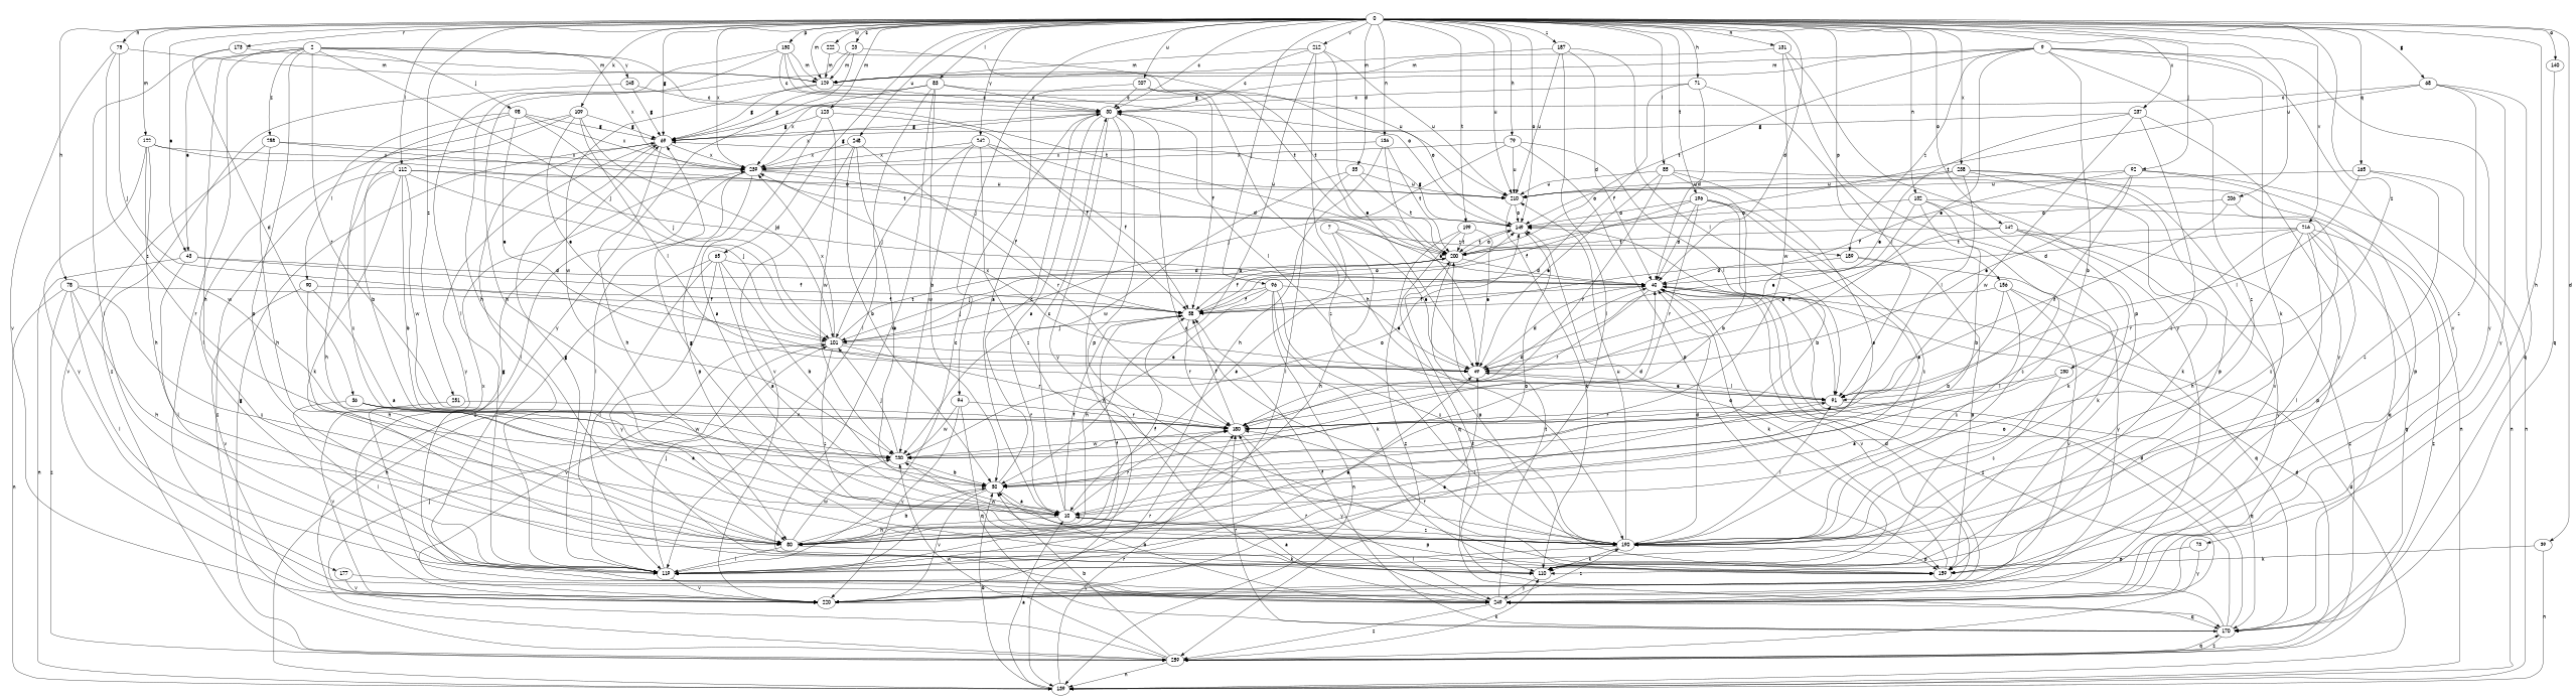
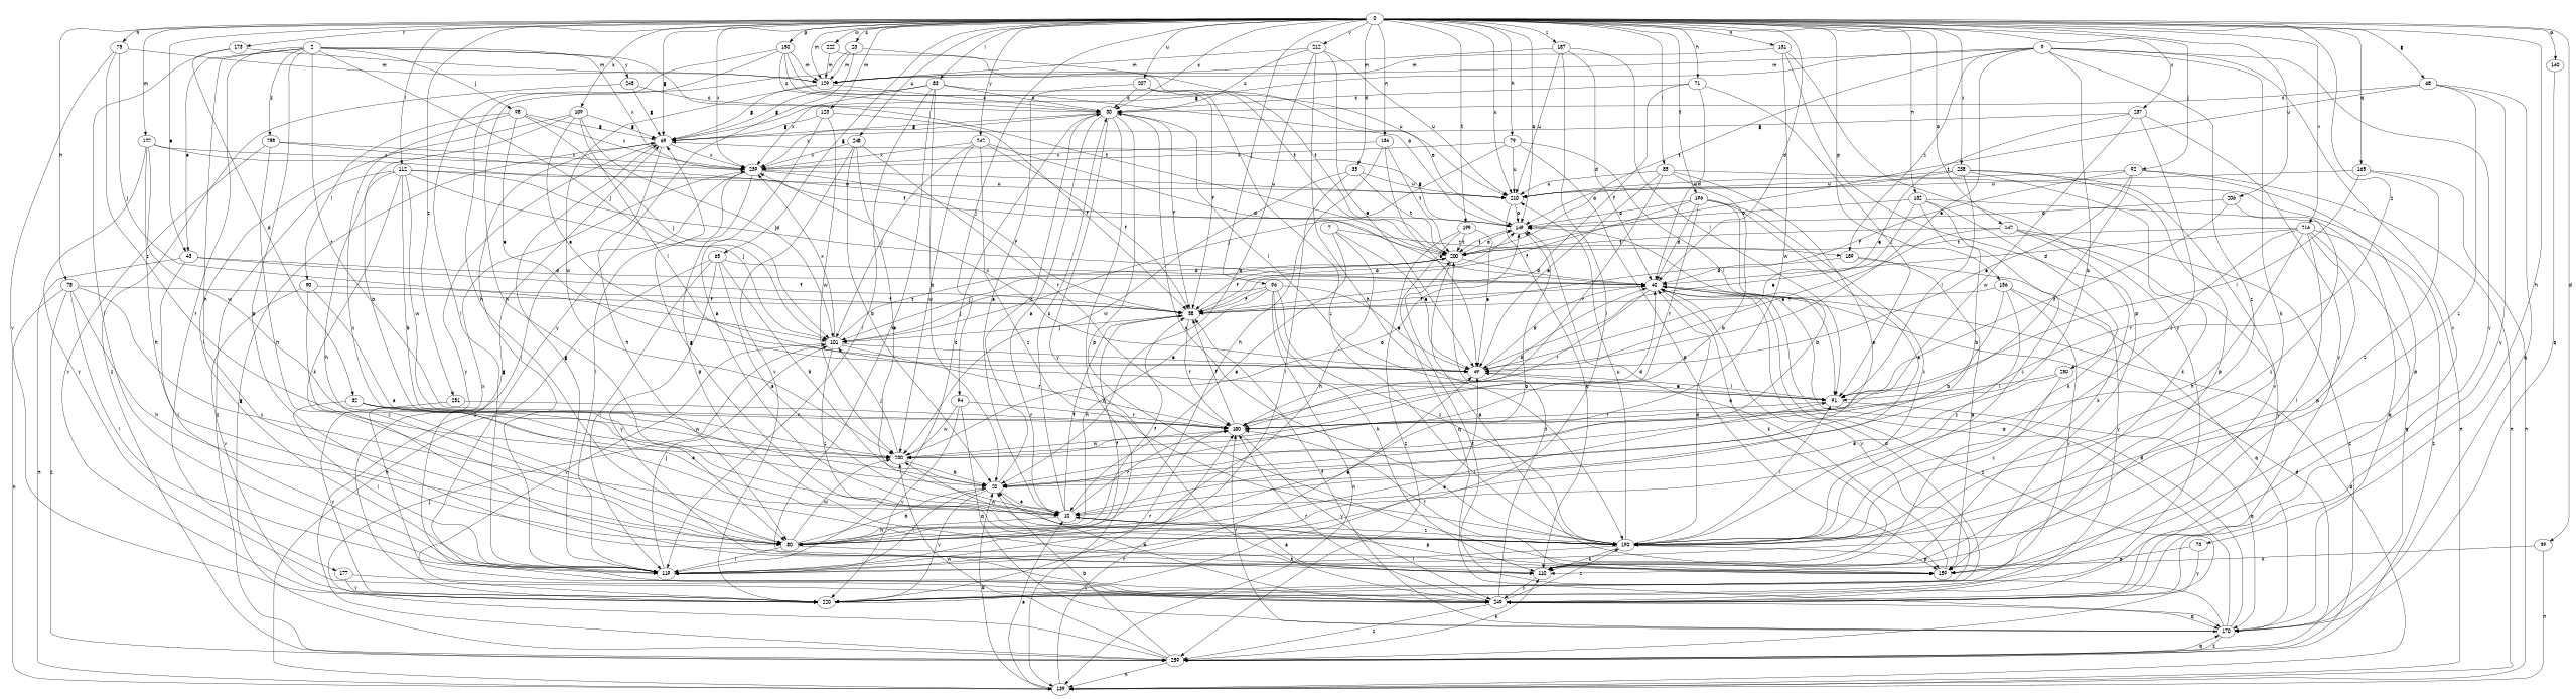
  strict digraph {
    fontname=Lato
    node [fontname=Lato]
    edge [fontname=Lato]
    0
    23
    30
    35
    39
    40
    43
    65
    68
    69
    71
    73
    75
    78
    79
    83
    85
    92
    94
    96
    109
    112
    122
    123
    129
    131
    132
    136
    140
    142
    149
    150
    156
    165
    173
    187
    196
    199
    206
    207
    n41 [label=248]
    210
    212
    216
    222
    237
    238
    239
    242
    250
    251
    80
    200
    249
    159
    10
    58
    91
    139
    119
    230
-   36
+   36 [label=32]
    180
    110
    220
    259
-   20 [label=50]
+   20
    190
    170
    101
    49
    2
    98
    177
    245
    258
    90
    7
    189
    9
    0 -> 23 [label=c]
    0 -> 30 [label=c]
    0 -> 35 [label=d]
    0 -> 39 [label=d]
    0 -> 40 [label=d]
    0 -> 43 [label=e]
    0 -> 65 [label=g]
    0 -> 68 [label=g]
    0 -> 69 [label=g]
    0 -> 71 [label=h]
    0 -> 73 [label=h]
    0 -> 75 [label=h]
    0 -> 78 [label=h]
    0 -> 79 [label=h]
    0 -> 83 [label=i]
    0 -> 85 [label=i]
    0 -> 92 [label=j]
    0 -> 94 [label=j]
    0 -> 96 [label=j]
    0 -> 109 [label=k]
    0 -> 112 [label=l]
    0 -> 122 [label=m]
    0 -> 123 [label=m]
    0 -> 129 [label=m]
    0 -> 131 [label=n]
    0 -> 132 [label=n]
    0 -> 136 [label=n]
    0 -> 140 [label=o]
    0 -> 142 [label=o]
    0 -> 149 [label=o]
    0 -> 150 [label=p]
    0 -> 156 [label=p]
    0 -> 165 [label=q]
    0 -> 173 [label=r]
    0 -> 187 [label=s]
    0 -> 196 [label=t]
    0 -> 199 [label=t]
    0 -> 206 [label=u]
    0 -> 207 [label=u]
    0 -> n41 [label=u]
    0 -> 210 [label=u]
    0 -> 212 [label=v]
    0 -> 216 [label=v]
    0 -> 222 [label=w]
    0 -> 237 [label=x]
    0 -> 238 [label=x]
    0 -> 239 [label=x]
    0 -> 242 [label=y]
    0 -> 250 [label=z]
    0 -> 251 [label=z]
    23 -> 129 [label=m]
    23 -> 80 [label=h]
    23 -> 200 [label=t]
    23 -> 249 [label=y]
    30 -> 69 [label=g]
    30 -> 239 [label=x]
    30 -> 249 [label=y]
    30 -> 159 [label=p]
    30 -> 10 [label=a]
+   30 -> 58 [label=f]
    30 -> 91 [label=i]
    30 -> 139 [label=n]
    35 -> 210 [label=u]
    35 -> 200 [label=t]
    35 -> 119 [label=l]
    35 -> 230 [label=w]
    39 -> 139 [label=n]
    39 -> 110 [label=k]
    40 -> 58 [label=f]
    40 -> 180 [label=r]
    40 -> 110 [label=k]
    40 -> 220 [label=v]
    40 -> 259 [label=z]
    43 -> 40 [label=d]
    43 -> 58 [label=f]
    43 -> 139 [label=n]
    43 -> 119 [label=l]
    65 -> 40 [label=d]
    65 -> 249 [label=y]
    65 -> 10 [label=a]
    65 -> 139 [label=n]
    65 -> 119 [label=l]
    65 -> 20 [label=b]
    68 -> 30 [label=c]
    68 -> 200 [label=t]
    68 -> 249 [label=y]
    68 -> 190 [label=s]
    68 -> 170 [label=q]
    69 -> 239 [label=x]
    69 -> 80 [label=h]
    69 -> 249 [label=y]
    69 -> 119 [label=l]
    71 -> 30 [label=c]
    71 -> 40 [label=d]
    71 -> 58 [label=f]
    71 -> 91 [label=i]
    73 -> 249 [label=y]
    73 -> 159 [label=p]
    75 -> 129 [label=m]
    75 -> 230 [label=s]
    75 -> 220 [label=v]
    75 -> 101 [label=j]
    78 -> 80 [label=h]
    78 -> 58 [label=f]
    78 -> 139 [label=n]
    78 -> 119 [label=l]
    78 -> 259 [label=z]
    78 -> 190 [label=s]
    79 -> 210 [label=u]
    79 -> 239 [label=x]
    79 -> 159 [label=p]
    79 -> 91 [label=i]
    79 -> 101 [label=j]
    83 -> 30 [label=c]
    83 -> 69 [label=g]
    83 -> 149 [label=o]
    83 -> 239 [label=x]
    83 -> 119 [label=l]
    83 -> 110 [label=k]
    83 -> 20 [label=b]
    85 -> 210 [label=u]
    85 -> 10 [label=a]
    85 -> 139 [label=n]
    85 -> 180 [label=r]
    85 -> 20 [label=b]
    85 -> 49 [label=e]
    92 -> 210 [label=u]
    92 -> 159 [label=p]
    92 -> 58 [label=f]
    92 -> 139 [label=n]
    92 -> 180 [label=r]
    92 -> 49 [label=e]
    94 -> 230 [label=w]
    94 -> 180 [label=r]
    94 -> 220 [label=v]
    94 -> 170 [label=q]
    96 -> 80 [label=h]
    96 -> 58 [label=f]
    96 -> 139 [label=n]
    96 -> 110 [label=k]
    96 -> 190 [label=s]
    96 -> 101 [label=j]
    96 -> 49 [label=e]
    109 -> 69 [label=g]
    109 -> 91 [label=i]
    109 -> 119 [label=l]
    109 -> 20 [label=b]
    109 -> 101 [label=j]
    109 -> 49 [label=e]
    112 -> 40 [label=d]
    112 -> 210 [label=u]
    112 -> 80 [label=h]
    112 -> 230 [label=w]
    112 -> 110 [label=k]
    112 -> 259 [label=z]
    112 -> 20 [label=b]
    112 -> 101 [label=j]
    122 -> 239 [label=x]
    122 -> 80 [label=h]
    122 -> 200 [label=t]
    122 -> 249 [label=y]
    122 -> 230 [label=w]
    123 -> 69 [label=g]
    123 -> 10 [label=a]
    123 -> 58 [label=f]
    123 -> 230 [label=w]
    129 -> 30 [label=c]
    129 -> 69 [label=g]
    129 -> 230 [label=w]
    131 -> 129 [label=m]
    131 -> 249 [label=y]
    131 -> 159 [label=p]
    131 -> 230 [label=w]
    132 -> 149 [label=o]
    132 -> 110 [label=k]
    132 -> 20 [label=b]
    132 -> 190 [label=s]
    132 -> 170 [label=q]
    132 -> 49 [label=e]
    136 -> 239 [label=x]
    136 -> 80 [label=h]
    136 -> 200 [label=t]
    136 -> 49 [label=e]
    140 -> 170 [label=q]
    142 -> 200 [label=t]
    142 -> 249 [label=y]
    142 -> 110 [label=k]
    142 -> 259 [label=z]
    142 -> 49 [label=e]
    149 -> 69 [label=g]
    149 -> 200 [label=t]
    150 -> 30 [label=c]
    150 -> 129 [label=m]
    150 -> 149 [label=o]
    150 -> 210 [label=u]
    150 -> 80 [label=h]
    150 -> 119 [label=l]
    156 -> 58 [label=f]
    156 -> 220 [label=v]
    156 -> 20 [label=b]
    156 -> 190 [label=s]
    156 -> 170 [label=q]
    165 -> 210 [label=u]
    165 -> 91 [label=i]
    165 -> 139 [label=n]
    165 -> 190 [label=s]
    173 -> 129 [label=m]
    173 -> 119 [label=l]
    173 -> 36 [label=d]
    187 -> 40 [label=d]
    187 -> 129 [label=m]
    187 -> 210 [label=u]
    187 -> 91 [label=i]
    187 -> 119 [label=l]
    196 -> 40 [label=d]
    196 -> 149 [label=o]
    196 -> 10 [label=a]
    196 -> 58 [label=f]
    196 -> 180 [label=r]
    196 -> 20 [label=b]
    196 -> 190 [label=s]
    199 -> 200 [label=t]
    199 -> 259 [label=z]
    199 -> 170 [label=q]
    199 -> 49 [label=e]
    206 -> 149 [label=o]
    206 -> 91 [label=i]
    206 -> 190 [label=s]
    207 -> 30 [label=c]
    207 -> 10 [label=a]
    207 -> 58 [label=f]
    207 -> 190 [label=s]
    n41 -> 239 [label=x]
    n41 -> 10 [label=a]
    n41 -> 180 [label=r]
    n41 -> 220 [label=v]
    n41 -> 20 [label=b]
    210 -> 149 [label=o]
    210 -> 110 [label=k]
    212 -> 30 [label=c]
    212 -> 129 [label=m]
    212 -> 210 [label=u]
    212 -> 20 [label=b]
    212 -> 190 [label=h]
    212 -> 49 [label=e]
    216 -> 40 [label=d]
    216 -> 80 [label=h]
    216 -> 200 [label=t]
    216 -> 159 [label=p]
    216 -> 119 [label=l]
    216 -> 180 [label=r]
    216 -> 259 [label=z]
    216 -> 170 [label=q]
    222 -> 129 [label=m]
    222 -> 200 [label=t]
    237 -> 69 [label=g]
    237 -> 249 [label=y]
    237 -> 230 [label=w]
    237 -> 190 [label=s]
    237 -> 49 [label=e]
    238 -> 149 [label=o]
    238 -> 210 [label=u]
    238 -> 159 [label=p]
    238 -> 91 [label=i]
    238 -> 110 [label=k]
    238 -> 220 [label=v]
    239 -> 210 [label=u]
    239 -> 159 [label=p]
    239 -> 58 [label=f]
    239 -> 119 [label=l]
    239 -> 259 [label=z]
    242 -> 40 [label=d]
    242 -> 239 [label=x]
    242 -> 58 [label=f]
    242 -> 230 [label=w]
    242 -> 190 [label=s]
    242 -> 101 [label=j]
    250 -> 10 [label=a]
    250 -> 91 [label=i]
    250 -> 190 [label=s]
    251 -> 180 [label=r]
    251 -> 220 [label=v]
    80 -> 149 [label=o]
    80 -> 58 [label=f]
    80 -> 91 [label=i]
    80 -> 119 [label=l]
    80 -> 230 [label=w]
    80 -> 110 [label=k]
    80 -> 20 [label=b]
    200 -> 40 [label=d]
    200 -> 149 [label=o]
    200 -> 159 [label=p]
    200 -> 58 [label=f]
    200 -> 101 [label=j]
    249 -> 69 [label=g]
    249 -> 200 [label=t]
    249 -> 180 [label=r]
    249 -> 259 [label=z]
    249 -> 20 [label=b]
    249 -> 190 [label=s]
    249 -> 170 [label=q]
    159 -> 149 [label=o]
    159 -> 180 [label=r]
    10 -> 30 [label=c]
    10 -> 80 [label=h]
    10 -> 159 [label=p]
    10 -> 58 [label=f]
    10 -> 180 [label=r]
    10 -> 190 [label=s]
    58 -> 149 [label=o]
    58 -> 180 [label=r]
    58 -> 101 [label=j]
    91 -> 180 [label=r]
    91 -> 170 [label=q]
    91 -> 49 [label=e]
    139 -> 40 [label=d]
    139 -> 10 [label=a]
    139 -> 180 [label=r]
    139 -> 20 [label=b]
    119 -> 30 [label=c]
    119 -> 69 [label=g]
    119 -> 58 [label=f]
-   119 -> 220 [label=v]
    119 -> 101 [label=j]
    119 -> 49 [label=e]
    230 -> 40 [label=d]
    230 -> 149 [label=o]
    230 -> 20 [label=b]
    230 -> 101 [label=j]
    36 -> 10 [label=a]
    36 -> 119 [label=l]
    36 -> 230 [label=w]
    36 -> 180 [label=r]
    180 -> 40 [label=d]
    180 -> 249 [label=y]
    180 -> 58 [label=f]
    180 -> 230 [label=w]
    110 -> 249 [label=y]
    110 -> 10 [label=a]
    220 -> 40 [label=d]
    220 -> 239 [label=x]
    220 -> 180 [label=r]
    220 -> 49 [label=e]
    259 -> 40 [label=d]
    259 -> 69 [label=g]
    259 -> 139 [label=n]
    259 -> 230 [label=w]
    259 -> 110 [label=k]
    259 -> 20 [label=b]
    259 -> 170 [label=q]
    259 -> 101 [label=j]
    20 -> 30 [label=c]
    20 -> 10 [label=a]
    20 -> 119 [label=l]
    20 -> 220 [label=v]
    190 -> 30 [label=c]
    190 -> 40 [label=d]
    190 -> 69 [label=g]
    190 -> 210 [label=u]
    190 -> 159 [label=p]
    190 -> 91 [label=i]
    190 -> 119 [label=l]
    190 -> 230 [label=w]
    190 -> 110 [label=k]
    170 -> 40 [label=d]
    170 -> 149 [label=o]
    170 -> 200 [label=t]
    170 -> 58 [label=f]
    170 -> 180 [label=r]
    170 -> 259 [label=z]
    101 -> 239 [label=x]
    101 -> 200 [label=t]
    101 -> 180 [label=r]
    101 -> 220 [label=v]
    101 -> 190 [label=s]
    101 -> 49 [label=e]
    49 -> 40 [label=d]
    49 -> 239 [label=x]
    49 -> 91 [label=i]
    2 -> 43 [label=e]
    2 -> 239 [label=x]
    2 -> 80 [label=h]
    2 -> 200 [label=t]
    2 -> 159 [label=p]
    2 -> 180 [label=r]
    2 -> 101 [label=j]
    2 -> 98 [label=j]
    2 -> 177 [label=r]
    2 -> 245 [label=y]
    2 -> 258 [label=z]
    98 -> 69 [label=g]
    98 -> 239 [label=x]
    98 -> 190 [label=s]
    98 -> 101 [label=j]
    98 -> 49 [label=e]
    98 -> 90 [label=i]
    177 -> 249 [label=y]
    177 -> 220 [label=v]
    245 -> 30 [label=c]
    245 -> 69 [label=g]
    245 -> 259 [label=z]
    258 -> 149 [label=o]
    258 -> 239 [label=x]
    258 -> 80 [label=h]
    258 -> 220 [label=v]
-   90 -> 80 [label=h]
+   90 -> 80 [label=s]
    90 -> 10 [label=a]
    90 -> 58 [label=f]
    90 -> 220 [label=v]
    7 -> 80 [label=h]
    7 -> 10 [label=a]
    7 -> 49 [label=e]
    7 -> 189 [label=s]
    189 -> 40 [label=d]
    189 -> 249 [label=y]
    189 -> 159 [label=p]
    9 -> 69 [label=g]
    9 -> 129 [label=m]
    9 -> 200 [label=t]
    9 -> 249 [label=y]
    9 -> 110 [label=k]
    9 -> 220 [label=v]
    9 -> 20 [label=b]
    9 -> 190 [label=s]
    9 -> 49 [label=e]
    9 -> 189 [label=s]
  }
